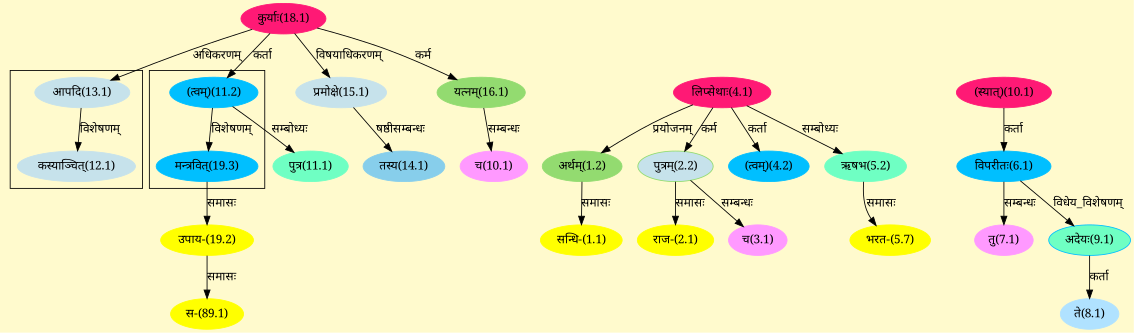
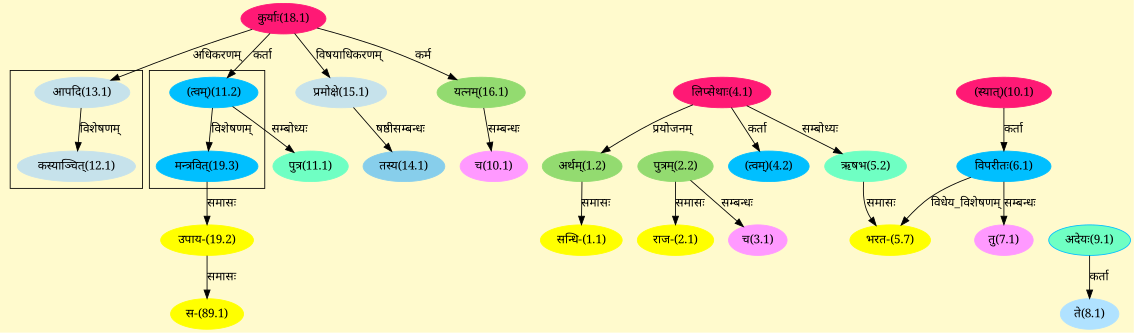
  digraph {
    bgcolor=lemonchiffon1
    compound=true
    fontname="Noto Serif"
    rankdir=BT
    node [color="#00BFFF" fontname="Noto Serif" style=filled]
    edge [dir=back fontname="Noto Serif"]
    n1 [color="#C6E2EB" label="कस्याञ्चित्(12.1)"]
    n2 [color="#C6E2EB" label="आपदि(13.1)"]
    n3 [label="मन्त्रवित्(19.3)"]
    n4 [label="(त्वम्)(11.2)"]
    n5 [color="#FF1975" label="कुर्याः(18.1)"]
    n6 [color="#FFFF00" label="सन्धि-(1.1)"]
    n7 [color="#93DB70" label="अर्थम्(1.2)"]
    n8 [color="#FF1975" label="लिप्सेथाः(4.1)"]
    n9 [color="#FFFF00" label="राज-(2.1)"]
-   n10 [color="#93DB70" label="पुत्रम्(2.2)" fillcolor="#C6E2EB"]
+   n10 [color="#93DB70" label="पुत्रम्(2.2)"]
    n11 [color="#FF99FF" label="च(3.1)"]
    n12 [label="(त्वम्)(4.2)"]
    n13 [color="#FFFF00" label="भरत-(5.7)"]
    n14 [color="#6FFFC3" label="ऋषभ(5.2)"]
    n15 [label="विपरीतः(6.1)"]
    n16 [color="#FF1975" label="(स्यात्)(10.1)"]
    n17 [color="#FF99FF" label="तु(7.1)"]
    n18 [color="#B0E2FF" label="ते(8.1)"]
    n19 [fillcolor="#6FFFC3" label="अदेयः(9.1)"]
    n20 [color="#6FFFC3" label="पुत्र(11.1)"]
    n21 [color="#87CEEB" label="तस्य(14.1)"]
    n22 [color="#C6E2EB" label="प्रमोक्षे(15.1)"]
    n23 [color="#93DB70" label="यत्नम्(16.1)"]
    n24 [color="#FF99FF" label="च(10.1)"]
    n25 [color="#FFFF00" label="स-(89.1)"]
    n26 [color="#FFFF00" label="उपाय-(19.2)"]
    subgraph cluster_1 {
      n1
      n2
    }
    subgraph cluster_2 {
      n3
      n4
    }
    n1 -> n2 [label="विशेषणम्"]
    n2 -> n5 [label="अधिकरणम्"]
    n3 -> n4 [label="विशेषणम्"]
    n4 -> n5 [label="कर्ता"]
    n6 -> n7 [label="समासः"]
    n7 -> n8 [label="प्रयोजनम्"]
    n9 -> n10 [label="समासः"]
-   n10 -> n8 [label="कर्म"]
    n11 -> n10 [label="सम्बन्धः"]
    n12 -> n8 [label="कर्ता"]
    n13 -> n14 [label="समासः"]
    n14 -> n8 [label="सम्बोध्यः"]
    n15 -> n16 [label="कर्ता"]
    n17 -> n15 [label="सम्बन्धः"]
    n18 -> n19 [label="कर्ता"]
-   n19 -> n15 [label="विधेय_विशेषणम्"]
+   n13 -> n15 [label="विधेय_विशेषणम्"]
    n20 -> n4 [label="सम्बोध्यः"]
    n21 -> n22 [label="षष्ठीसम्बन्धः"]
    n22 -> n5 [label="विषयाधिकरणम्"]
    n23 -> n5 [label="कर्म"]
    n24 -> n23 [label="सम्बन्धः"]
    n25 -> n26 [label="समासः"]
    n26 -> n3 [label="समासः"]
  }
